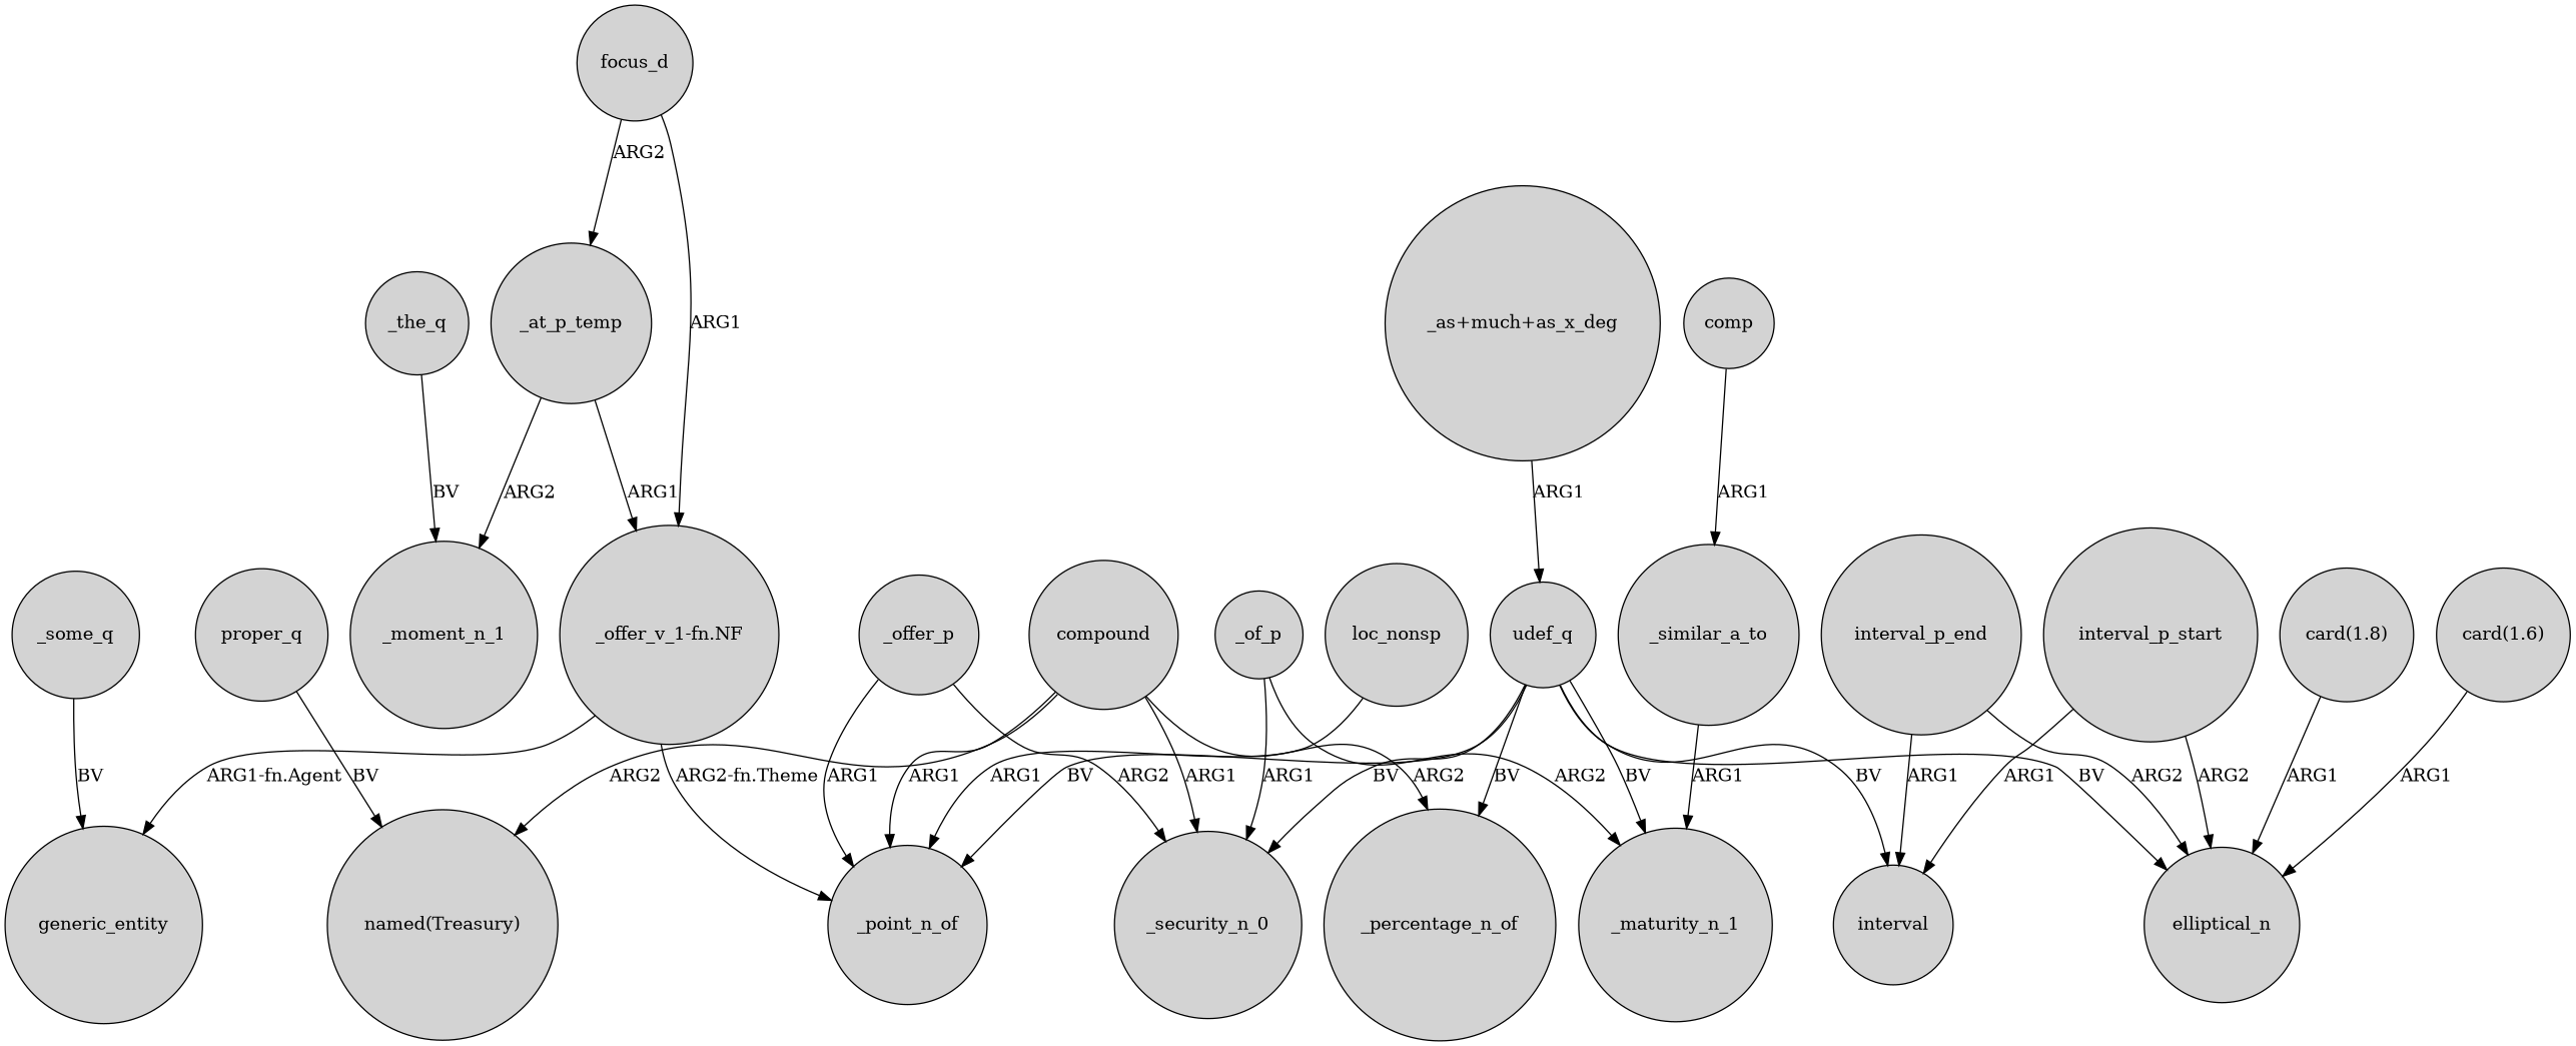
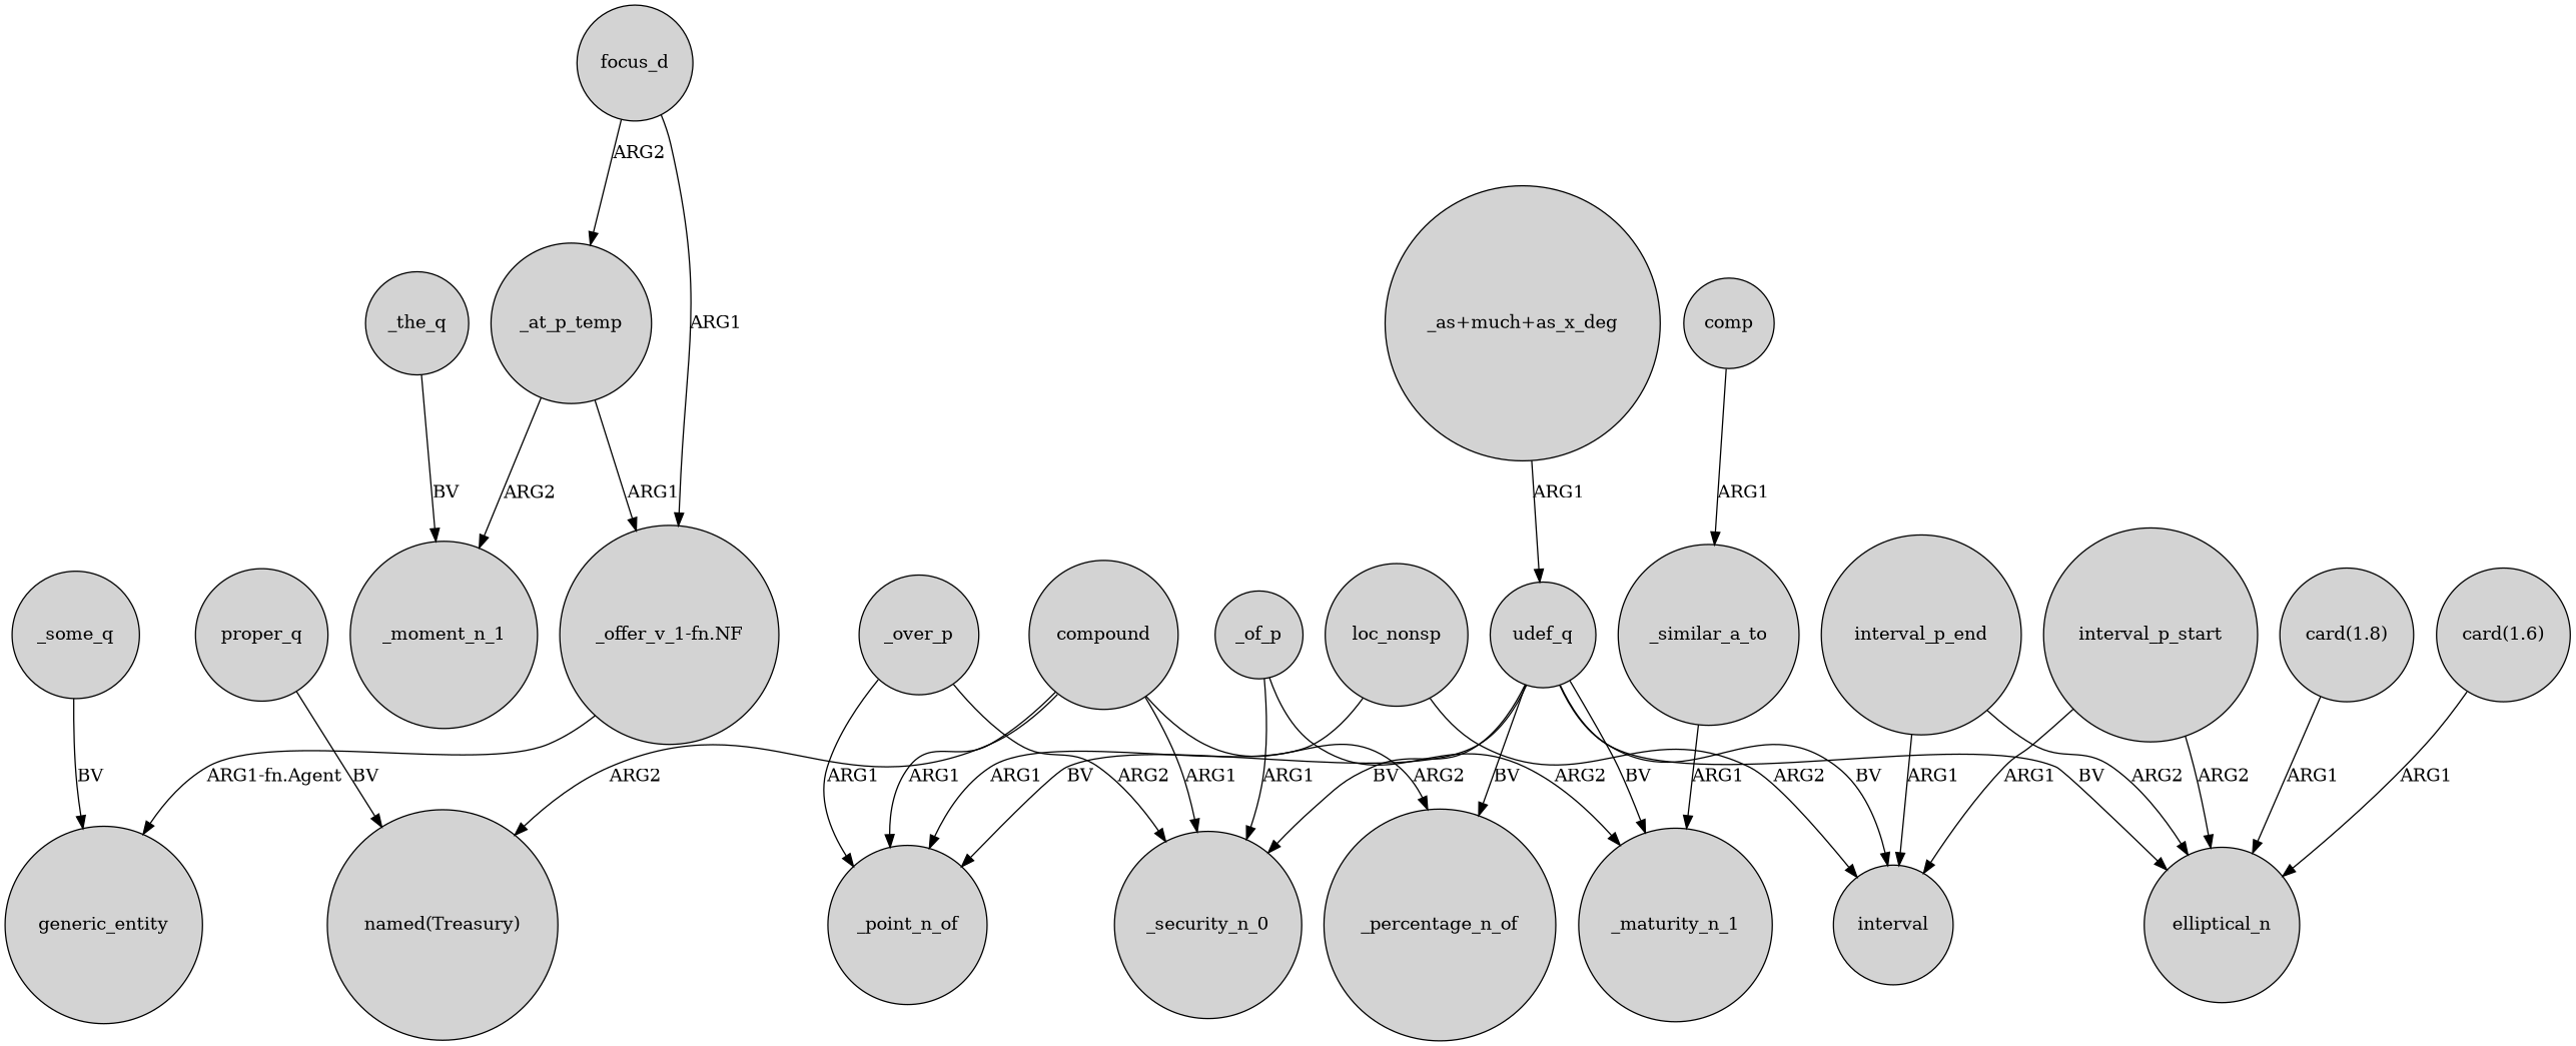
  digraph {
    node [shape=circle style=filled]
    focus_d
    _at_p_temp
    "_offer_v_1-fn.NF"
    _moment_n_1
    _point_n_of
    generic_entity
    compound
    "named(Treasury)"
    n9 [label=_security_n_0]
    _percentage_n_of
    comp
    _similar_a_to
    _maturity_n_1
    loc_nonsp
    interval
    udef_q
    elliptical_n
    "card(1.8)"
-   _over_p [label=_offer_p]
+   _over_p
    interval_p_end
    _of_p
    interval_p_start
    "card(1.6)"
    "_as+much+as_x_deg"
    _some_q
    proper_q
    _the_q
    focus_d -> _at_p_temp [label=ARG2]
    focus_d -> "_offer_v_1-fn.NF" [label=ARG1]
    _at_p_temp -> "_offer_v_1-fn.NF" [label=ARG1]
    _at_p_temp -> _moment_n_1 [label=ARG2]
-   "_offer_v_1-fn.NF" -> _point_n_of [label="ARG2-fn.Theme"]
    "_offer_v_1-fn.NF" -> generic_entity [label="ARG1-fn.Agent"]
    compound -> _point_n_of [label=ARG1]
    compound -> "named(Treasury)" [label=ARG2]
    compound -> n9 [label=ARG1]
    compound -> _percentage_n_of [label=ARG2]
    comp -> _similar_a_to [label=ARG1]
    _similar_a_to -> _maturity_n_1 [label=ARG1]
    loc_nonsp -> _point_n_of [label=ARG1]
+   loc_nonsp -> interval [label=ARG2]
    udef_q -> _point_n_of [label=BV]
    udef_q -> n9 [label=BV]
    udef_q -> _percentage_n_of [label=BV]
    udef_q -> _maturity_n_1 [label=BV]
    udef_q -> interval [label=BV]
    udef_q -> elliptical_n [label=BV]
    "card(1.8)" -> elliptical_n [label=ARG1]
    _over_p -> _point_n_of [label=ARG1]
    _over_p -> n9 [label=ARG2]
    interval_p_end -> interval [label=ARG1]
    interval_p_end -> elliptical_n [label=ARG2]
    _of_p -> n9 [label=ARG1]
    _of_p -> _maturity_n_1 [label=ARG2]
    interval_p_start -> interval [label=ARG1]
    interval_p_start -> elliptical_n [label=ARG2]
    "card(1.6)" -> elliptical_n [label=ARG1]
    "_as+much+as_x_deg" -> udef_q [label=ARG1]
    _some_q -> generic_entity [label=BV]
    proper_q -> "named(Treasury)" [label=BV]
    _the_q -> _moment_n_1 [label=BV]
  }
